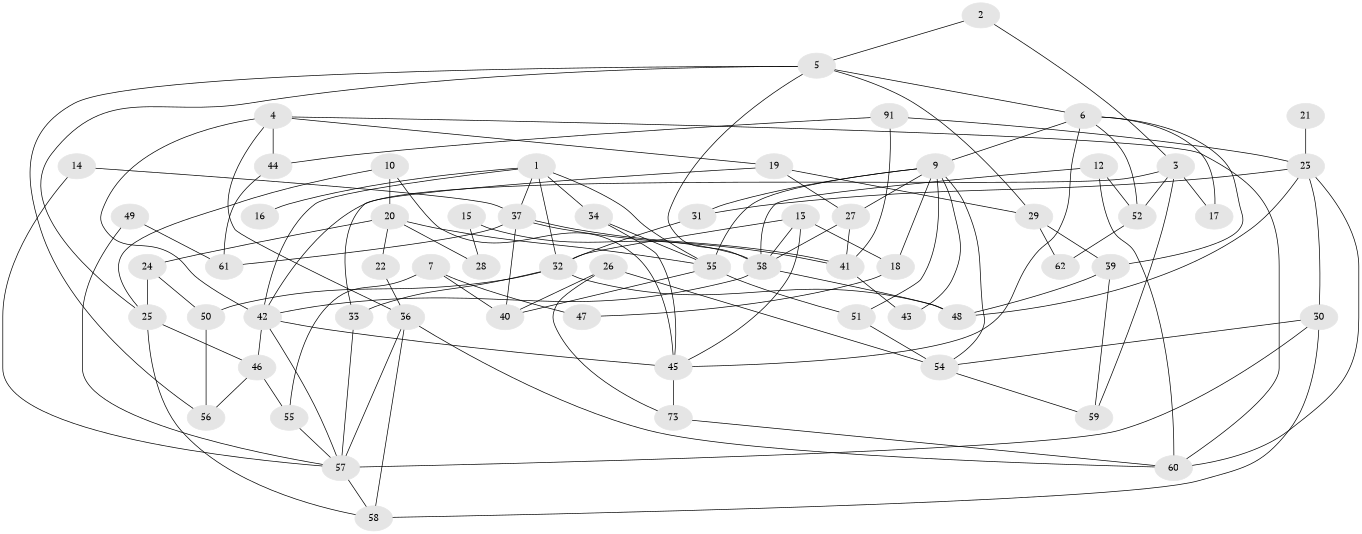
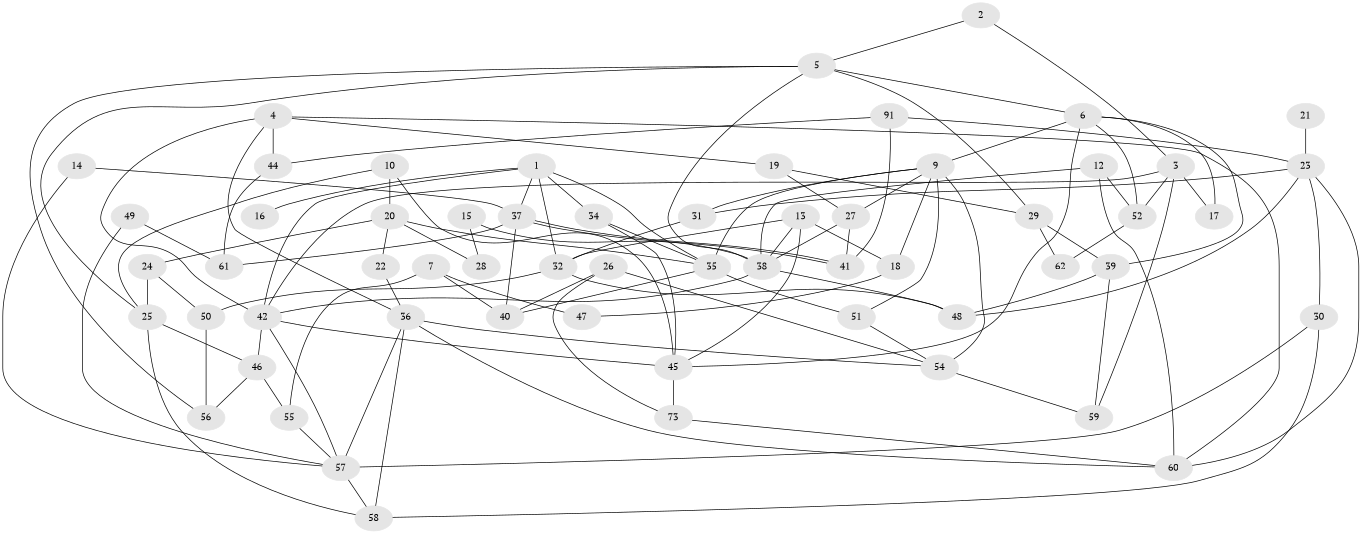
  graph {
    fontname="PT Serif"
    node [color=gray90 fontname="PT Serif" style=filled]
    edge [fontname="PT Serif"]
    1
    16
    34
    35
    37
    42
    32
    45
    40
    51
    41
    61
    57
    46
    2
    3
    5
    17
    52
    59
    6
    25
    29
    38
    56
    62
    4
    19
    36
    44
    60
    27
-   33
    58
    9
    39
    48
    18
    31
-   43
    54
    n42 [label=73]
    7
    47
    55
    21
    23
    10
    20
    15
    28
    22
    24
    n54 [label=91]
    30
    12
    13
    50
    14
    26
    49
    1 -- 16
    1 -- 34
    1 -- 35
    1 -- 37
    1 -- 42
    1 -- 32
    34 -- 35
    34 -- 45
    35 -- 40
    35 -- 51
    37 -- 40
    37 -- 41
    37 -- 41
    37 -- 61
    42 -- 45
    42 -- 57
    42 -- 46
-   32 -- 33
    32 -- 48
    32 -- 50
    45 -- n42
    51 -- 54
-   41 -- 43
    57 -- 58
    46 -- 56
    46 -- 55
    2 -- 3
    2 -- 5
    3 -- 42
    3 -- 17
    3 -- 52
    3 -- 59
    5 -- 6
    5 -- 25
    5 -- 29
    5 -- 38
    5 -- 56
    52 -- 62
    6 -- 45
    6 -- 17
    6 -- 52
    6 -- 9
    6 -- 39
    25 -- 46
    25 -- 58
    29 -- 62
    29 -- 39
    38 -- 42
    38 -- 48
    4 -- 42
    4 -- 19
    4 -- 36
    4 -- 44
    4 -- 60
    19 -- 29
    19 -- 27
-   19 -- 33
    36 -- 57
    36 -- 60
    36 -- 58
    44 -- 61
    27 -- 41
    27 -- 38
-   33 -- 57
    9 -- 35
    9 -- 51
    9 -- 27
    9 -- 18
    9 -- 31
-   9 -- 43
    9 -- 54
    39 -- 59
    39 -- 48
    18 -- 47
    31 -- 32
    54 -- 59
    n42 -- 60
    7 -- 40
    7 -- 47
    7 -- 55
    55 -- 57
    21 -- 23
    23 -- 60
    23 -- 48
    23 -- 31
    23 -- 30
    10 -- 45
    10 -- 25
    10 -- 20
    20 -- 35
    20 -- 28
    20 -- 22
    20 -- 24
    15 -- 38
    15 -- 28
    22 -- 36
    24 -- 25
    24 -- 50
    n54 -- 41
    n54 -- 44
    n54 -- 23
    30 -- 57
    30 -- 58
-   30 -- 54
+   36 -- 54
    12 -- 52
    12 -- 38
    12 -- 60
    13 -- 32
    13 -- 45
    13 -- 38
    13 -- 18
    50 -- 56
    14 -- 37
    14 -- 57
    26 -- 40
    26 -- 54
    26 -- n42
    49 -- 61
    49 -- 57
  }
